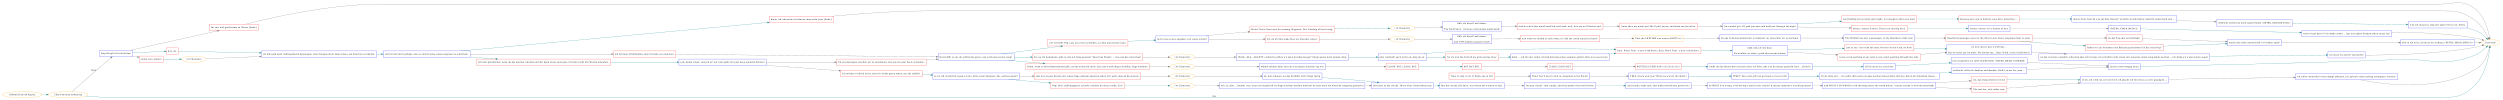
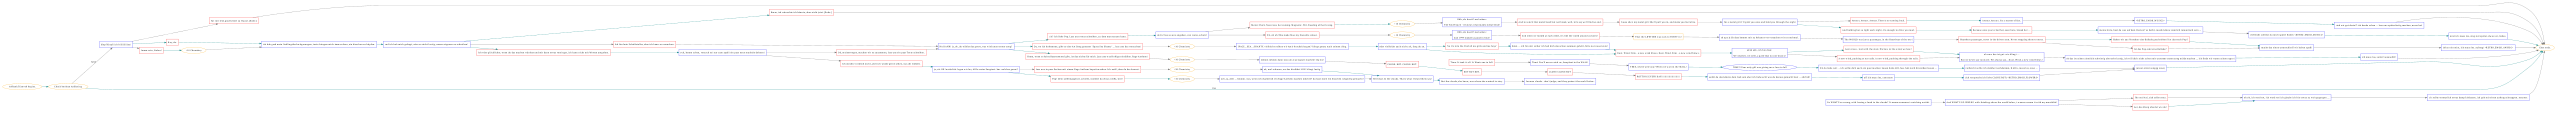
  digraph {
    fontname="PT Serif"
    rankdir=LR
    node [color=blue fontname="PT Serif" shape=box]
    edge [color=gray40 fontname="PT Serif"]
    "AoiRank5Convo8 begins." [color=orange shape=""]
    n2 [color=orange label="Check boolean AoiDating" shape=""]
    n3 [label="klopf klopf! ich biiiiiiiiiins!"]
    "Chat ends." [color=orange shape=""]
    n5 [color=red label="Hey, du."]
    n6 [color=red label="Komm rein, Liebes!"]
    n7 [color=red label="Tut mir leid, grad keiner zu Hause. [Ende.]"]
    n8 [label="ich hab grad mein lieblingslied mitgesungen, texte bringen mich immer dazu, ein bisschen zu hüpfen."]
    n9 [color=orange label="+10 Chemistry" shape=""]
    n10 [label="und ich hab mich gefragt, wäre es nicht lustig, unsere eigenen zu schreiben?"]
    n11 [color=red label="Ich bin kein Schriftsteller, aber ich kann es versuchen."]
    n12 [color=red label="Ich wäre glücklicher, wenn du das machen würdest und mir dann etwas vorsingst, ich kann nicht mit Worten umgehen."]
    n13 [color=red label="Hmm, ich wünschte ich könnte, aber nicht jetzt. [Ende.]"]
    n14 [label="NA DANN! ja, ok, du wählst das genre, was wird unser erster song?"]
    n15 [label="och, komm schon, versuch es! nur zum spaß! ein paar neue muskeln dehnen!"]
    n16 [color=red label="Ich? Ich liebe Pop. Lass uns etwas schreiben, zu dem man tanzen kann."]
    n17 [color=red label="Hmm, wenn es keine Basstrommel gibt, ist das nichts für mich. Lass uns was Heftiges einfallen. Rage Anthem!"]
    n18 [color=red label="Da, wo ich herkomme, gibt es eine Art Song genannt \"Space Sea Shanty\" ... lass uns das versuchen!"]
    n19 [color=red label="Ok, meinetwegen, machen wir es zusammen, lass uns ein paar Texte schreiben."]
    n20 [color=red label="Ich möchte wirklich nicht, aber ich würde gerne sehen, was dir einfällt."]
    n21 [label="ok JA! lass es uns angehen, von vorne, schatz!"]
    n22 [color=orange label="+10 Chemistry" shape=""]
    n23 [color=orange label="+10 Chemistry" shape=""]
    n24 [label="ja, ok. OK! natürlich. legen wir los, AOIs erster Songtext. hm. welches genre?"]
    n25 [color=red label="Oh, oh oh! She made blue my favourite colour."]
    n26 [color=red label="Metal. Chick. Never saw her coming. Magnetic. Wit. Needing all her loving."]
    n27 [label="mhmm mhmm dann lass uns was kaputt machen! leg los!"]
    n28 [label="SPACE...SEA...SHANTY. vielleicht sollten wir Amir bescheid sagen? klingt genau nach seinem ding."]
    n29 [color=red label="Pop! Dein Lieblingsgenre, schreib, worüber du etwas weißt, Girl!"]
    n30 [color=red label="Lass uns in paar Sachen mit einem Rage Anthem kaputt machen. Ich weiß, dass du das kannst."]
    n31 [color=orange label="+10 Chemistry" shape=""]
    n32 [color=orange label="+10 Chemistry" shape=""]
    n33 [color=red label="CLONE. ROT. CLONE. ROT."]
    n34 [label="oder vielleicht auch nicht. ok, fang du an."]
    n35 [color=orange label="+10 Chemistry" shape=""]
    n36 [color=orange label="+20 Chemistry" shape=""]
    n37 [label="Ohh, als duett? mal sehen:\n\nAnd 1999 looked so good in blue!"]
    n38 [label="Ohh, als duett? mal sehen:\n\nThe Void Touch - it knows what makes metal bend!"]
    n39 [color=red label="Time. It took it all. It. Wants me to fall."]
    n40 [label="Time! You'll never catch us, faceplant to the WALL!"]
    n41 [color=red label="ROT ROT ROT."]
    n42 [color=red label="\"So it's into the Void all me girls and me boys\""]
    n43 [color=red label="Dust. Wind. Firm - a new wind blows. Dust. Wind. Firm - a new wind blows."]
    n44 [label="och, ja, aber ... hmmm. was, wenn ich eigentlich ein Rage Anthem machen möchte? du hast mich ein bisschen neugierig gemacht!"]
    n45 [label="ok, mal schauen, wo das hinführt LOL! klingt lustig"]
    n46 [color=red label="And when we looked at each other, it's like the world around us knew!"]
    n47 [color=red label="And to watch that metal bend but not break, well, let's say we'll find no end."]
    n48 [label="TIME, where were you? When we wait in the MALL!"]
    n49 [color=red label="CLONE CLONE ROT"]
    n50 [label="hmm ... ich bin mir sicher ich hab dich das schon summen gehört, bitte nur neue texte!"]
    n51 [label="okkk okk, ich bin dran:\n\nWe weather, we steer, a path that no one knows!"]
    n52 [label="Her head. In the clouds. That's what I heard them say!"]
    n53 [color=orange label="That the LIFETIME was ours to PARTY in!"]
    n54 [color=red label="Cause she's my metal girl. She'll pull you in, and make you feel alive."]
-   n55 [label="TIME?! Your only gift was giving me a love to fall"]
+   n55 [label="TIME?! Your only gift was giving me a love to fall" shape=ellipse]
    n56 [color=red label="ROTTING EVERY DAY!!!!!!!!!!!!!!!!!!!!!!!"]
    n57 [color=red label="A new wind, pushing at our sails. A new wind, pushing through the rails."]
    n58 [color=red label="Lost at sea - lost with the stars. We bow to the wind, we bow!"]
    n59 [label="But the clouds, she knew, was where she wanted to stay."]
    n60 [label="oh ups ja äh dass kommt mir zu bekannt vor versuchen wir es nochmal."]
    n61 [label="I'm a metal girl. I'll grab you once and hold you through the night"]
    n62 [label="Oh du liebe zeit ... ich sollte dich auch ein paar machen lassen haha LOL haa. hab mich hinreißen lassen ..."]
    n63 [label="weißt du das könnte dein lied sein aber ich liebe echt was du daraus gemacht hast ... ehrlich!"]
    n64 [label="ok wow das ist gut. wie klingt ...\n\nBut we never say 'no more'. We always say... Dust. Wind. a new wind blows!"]
    n65 [label="Because clouds - don't judge, and they protect the world below."]
    n66 [label="The WORLD was just a passenger, in the Heartbeat of the two!"]
    n67 [color=red label="Attract. Attract. Attract. There's no turning back."]
    n68 [color=red label="And holding her so tight each night, it's enough to drive you mad."]
    n69 [label="vielleicht sollte ich darüber nachdenken, HAHA, muss los, xoxo …"]
    n70 [label="uff ich muss los, xxooxxoo"]
    n71 [label="ok das ist schon ziemlich schwierig aber sehr lustig, ich will dich nicht schon mit unserem ersten song müde machen ... ich finde wir waren schon super!"]
-   n72 [label="And clouds, make rain, that makes the flowers growwww!"]
    n73 [color=red label="Heartbeat passenger, never in the drivers seat. Never stopping them to meet."]
    n74 [label="Attract. Attract. It's a matter of fact."]
    n75 [color=red label="Because once you've had her, seen here, kissed her ..."]
    n76 [label="(unser erster songgg xoxo)"]
    n77 [label="(ich verspreche ich liebe CLONE ROT) <RETRO_EMOJI_FLOWERS>"]
    n78 [label="ich muss los, sailor! xoxoxoXO!"]
    n79 [label="So WHAT'S so wrong, with having a head in the clouds? It means someone's watching outtttt"]
    n80 [color=red label="Ist das Pop oder eine Ballade?"]
    n81 [color=red label="Haben wir aus Versehen eine Ballade geschrieben? Ist das noch Pop?"]
    n82 [label="<RETRO_EMOJI_MUSIC2>"]
    n83 [label="meine Güte, hast du was auf dem Herzen? es heißt, musik könne ziemlich romantisch sein …"]
    n84 [label="And WHAT'S SO WRONG with thinking above the world below, i wanna scream it with my mouthhh!"]
    n85 [label="macht das einen unterschied? wir haben spaß!"]
    n86 [label="sind wir gut darin!? ich denke schon ... lass uns später fertig machen, muss los!"]
    n87 [label="vielleicht solltest du mich später finden <RETRO_EMOJI_MUSIC2>"]
    n88 [color=red label="Aoi, das klang absolut wie du!"]
    n89 [color=red label="The real Aoi, sich selbst treu."]
    n90 [label="ahh so ein mist, ich muss los. auftrag! <RETRO_EMOJI_AWHUG>"]
    n91 [label="mist ich muss los, sing mir später etwas vor, liebes."]
    n92 [label="oh oh, ich werd rot, ich werd rot! ich glaube ich bin etwas zu weit gegangen ..."]
    n93 [label="ich sollte vermutlich etwas dampf ablassen, ich geh mir einen auftrag schnappen. xoxoxox"]
    "AoiRank5Convo8 begins." -> n2 [color=teal]
    n2 -> n3 [label=false]
    n2 -> "Chat ends." [color=teal label=true]
    n3 -> n5 [color=teal]
    n3 -> n6
    n3 -> n7
    n5 -> n8 [color=teal]
    n6 -> n9 [color=teal]
    n7 -> "Chat ends."
    n8 -> n10 [color=teal]
    n9 -> n8
    n10 -> n11
    n10 -> n12 [color=teal]
    n10 -> n13 [color=teal]
    n11 -> n14
    n12 -> n15 [color=teal]
    n13 -> "Chat ends."
    n14 -> n16 [color=teal]
    n14 -> n17 [color=teal]
    n14 -> n18 [color=teal]
    n15 -> n19
    n15 -> n20
    n16 -> n21 [color=teal]
    n17 -> n22
    n18 -> n23
    n19 -> n14
    n20 -> n24 [color=teal]
    n21 -> n25
    n21 -> n26
    n22 -> n27
    n23 -> n28
    n24 -> n29 [color=teal]
    n24 -> n30
    n25 -> n31
    n26 -> n32 [color=teal]
    n27 -> n33
    n28 -> n34 [color=teal]
    n29 -> n35 [color=teal]
    n30 -> n36
    n31 -> n37
    n32 -> n38
    n33 -> n41 [color=teal]
    n34 -> n42 [color=teal]
    n34 -> n43 [color=teal]
    n35 -> n44
    n36 -> n45
    n37 -> n46
    n38 -> n47
    n39 -> n40
    n40 -> n48
    n41 -> n49
    n42 -> n50 [color=teal]
    n43 -> n51 [color=teal]
    n44 -> n52
    n45 -> n52 [color=teal]
    n46 -> n53
    n47 -> n54
    n48 -> n55 [color=teal]
    n49 -> n56
    n50 -> n43 [color=teal]
    n51 -> n57
    n51 -> n58 [color=teal]
    n52 -> n59 [color=teal]
    n53 -> n60
    n54 -> n61
    n55 -> n62 [color=teal]
    n56 -> n63 [color=teal]
    n57 -> n64
    n58 -> n64 [color=teal]
    n59 -> n65
    n60 -> n66
    n61 -> n67
    n61 -> n68 [color=teal]
    n62 -> n69 [color=teal]
    n63 -> n70 [color=teal]
    n64 -> n71
-   n65 -> n72 [color=teal]
    n66 -> n73
    n67 -> n74 [color=teal]
    n68 -> n75 [color=teal]
    n69 -> n76
    n70 -> n77 [color=teal]
    n71 -> n78 [color=teal]
-   n72 -> n79
    n73 -> n80
    n73 -> n81 [color=teal]
    n74 -> n82
    n75 -> n83 [color=teal]
    n76 -> "Chat ends." [color=teal]
    n77 -> n76
    n78 -> "Chat ends."
    n79 -> n84
    n80 -> n85
    n81 -> n85 [color=teal]
    n82 -> n86 [color=teal]
    n83 -> n87
    n84 -> n88
    n84 -> n89
    n85 -> n90
    n86 -> "Chat ends."
    n87 -> n91 [color=teal]
    n88 -> n92 [color=teal]
    n89 -> n92
    n90 -> "Chat ends."
    n91 -> "Chat ends." [color=teal]
    n92 -> n93
    n93 -> "Chat ends."
  }
